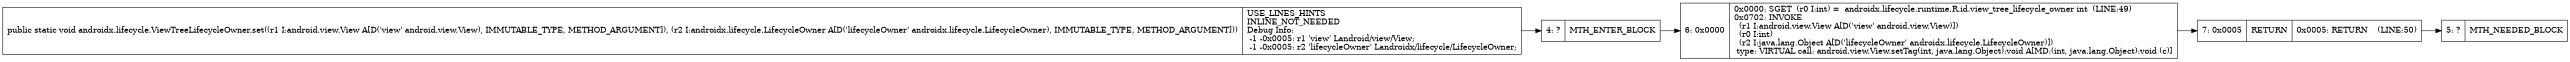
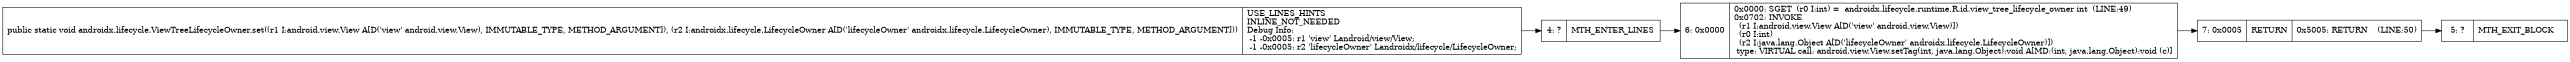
  digraph {
    rankdir=LR
    node [shape=record]
-   n1 [label="{4\:\ ?|MTH_ENTER_BLOCK\l}"]
+   n1 [label="{4\:\ ?|MTH_ENTER_LINES\l}"]
    n2 [label="{6\:\ 0x0000|0x0000: SGET  (r0 I:int) =  androidx.lifecycle.runtime.R.id.view_tree_lifecycle_owner int  (LINE:49)\l0x0702: INVOKE  \l  (r1 I:android.view.View A[D('view' android.view.View)])\l  (r0 I:int)\l  (r2 I:java.lang.Object A[D('lifecycleOwner' androidx.lifecycle.LifecycleOwner)])\l type: VIRTUAL call: android.view.View.setTag(int, java.lang.Object):void A[MD:(int, java.lang.Object):void (c)]\l}"]
-   n3 [label="{7\:\ 0x0005|RETURN\l|0x0005: RETURN    (LINE:50)\l}"]
-   n4 [label="{5\:\ ?|MTH_NEEDED_BLOCK\l}"]
+   n3 [label="{7\:\ 0x0005|RETURN\l|0x5005: RETURN    (LINE:50)\l}"]
+   n4 [label="{5\:\ ?|MTH_EXIT_BLOCK\l}"]
    n5 [label="{public static void androidx.lifecycle.ViewTreeLifecycleOwner.set((r1 I:android.view.View A[D('view' android.view.View), IMMUTABLE_TYPE, METHOD_ARGUMENT]), (r2 I:androidx.lifecycle.LifecycleOwner A[D('lifecycleOwner' androidx.lifecycle.LifecycleOwner), IMMUTABLE_TYPE, METHOD_ARGUMENT]))  | USE_LINES_HINTS\lINLINE_NOT_NEEDED\lDebug Info:\l  \-1 \-0x0005: r1 'view' Landroid\/view\/View;\l  \-1 \-0x0005: r2 'lifecycleOwner' Landroidx\/lifecycle\/LifecycleOwner;\l}"]
    n1 -> n2
    n2 -> n3
    n3 -> n4
    n5 -> n1
  }
